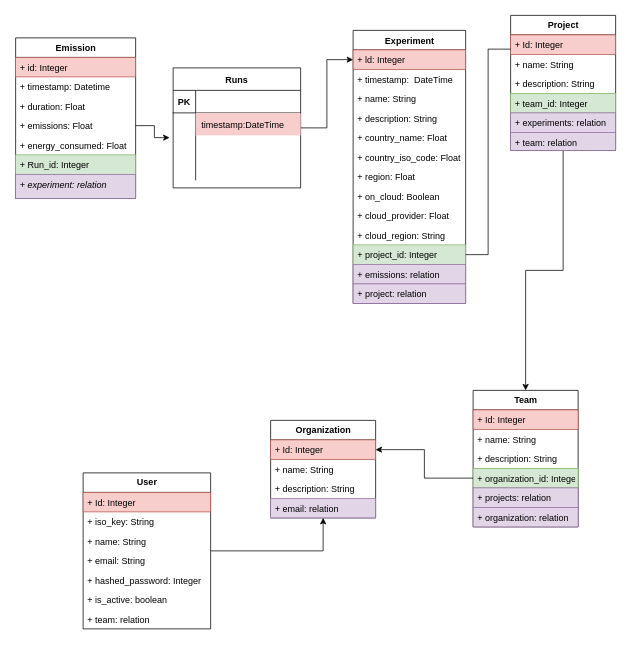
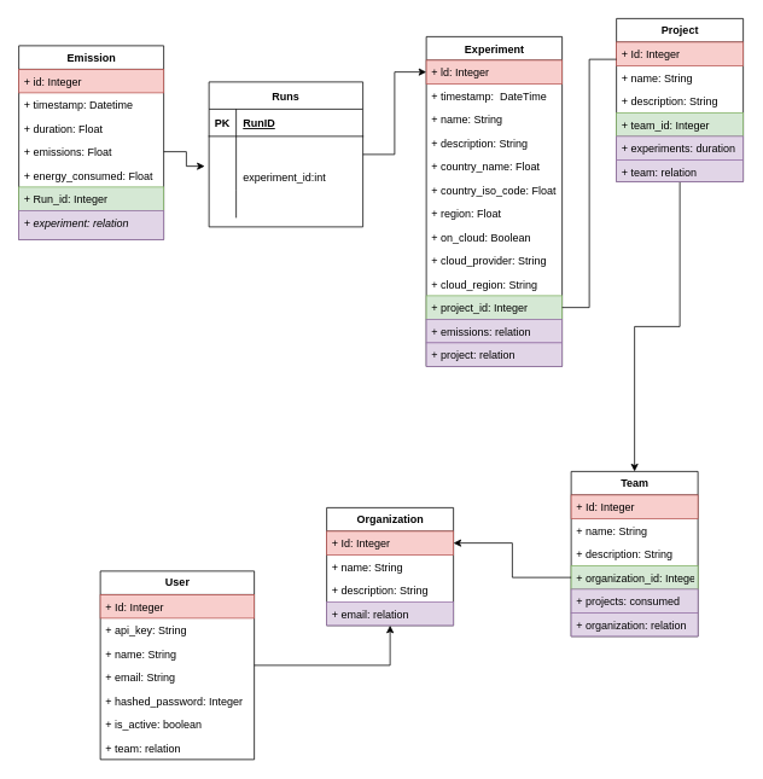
  <mxCell id="0" />
  <mxCell id="1" parent="0" />
  <mxCell id="2" value="Emission" style="swimlane;fontStyle=1;align=center;verticalAlign=top;childLayout=stackLayout;horizontal=1;startSize=26;horizontalStack=0;resizeParent=1;resizeParentMax=0;resizeLast=0;collapsible=1;marginBottom=0;html=1;" parent="1" vertex="1"><mxGeometry x="20" y="50" width="160" height="214" as="geometry" /></mxCell>
  <mxCell id="3" value="+ id: Integer&#10;" style="text;strokeColor=#b85450;fillColor=#f8cecc;align=left;verticalAlign=top;spacingLeft=4;spacingRight=4;overflow=hidden;rotatable=0;points=[[0,0.5],[1,0.5]];portConstraint=eastwest;" parent="2" vertex="1"><mxGeometry y="26" width="160" height="26" as="geometry" /></mxCell>
  <mxCell id="4" value="+ timestamp: Datetime&#10;" style="text;strokeColor=none;fillColor=none;align=left;verticalAlign=top;spacingLeft=4;spacingRight=4;overflow=hidden;rotatable=0;points=[[0,0.5],[1,0.5]];portConstraint=eastwest;" parent="2" vertex="1"><mxGeometry y="52" width="160" height="26" as="geometry" /></mxCell>
  <mxCell id="5" value="+ duration: Float&#10;" style="text;strokeColor=none;fillColor=none;align=left;verticalAlign=top;spacingLeft=4;spacingRight=4;overflow=hidden;rotatable=0;points=[[0,0.5],[1,0.5]];portConstraint=eastwest;" parent="2" vertex="1"><mxGeometry y="78" width="160" height="26" as="geometry" /></mxCell>
  <mxCell id="6" value="+ emissions: Float&#10;" style="text;strokeColor=none;fillColor=none;align=left;verticalAlign=top;spacingLeft=4;spacingRight=4;overflow=hidden;rotatable=0;points=[[0,0.5],[1,0.5]];portConstraint=eastwest;" parent="2" vertex="1"><mxGeometry y="104" width="160" height="26" as="geometry" /></mxCell>
  <mxCell id="7" value="+ energy_consumed: Float&#10;" style="text;strokeColor=none;fillColor=none;align=left;verticalAlign=top;spacingLeft=4;spacingRight=4;overflow=hidden;rotatable=0;points=[[0,0.5],[1,0.5]];portConstraint=eastwest;" parent="2" vertex="1"><mxGeometry y="130" width="160" height="26" as="geometry" /></mxCell>
  <mxCell id="8" value="+ Run_id: Integer&#10;" style="text;strokeColor=#82b366;fillColor=#d5e8d4;align=left;verticalAlign=top;spacingLeft=4;spacingRight=4;overflow=hidden;rotatable=0;points=[[0,0.5],[1,0.5]];portConstraint=eastwest;" parent="2" vertex="1"><mxGeometry y="156" width="160" height="26" as="geometry" /></mxCell>
  <mxCell id="9" value="+ experiment: relation&#10;" style="text;strokeColor=#9673a6;fillColor=#e1d5e7;align=left;verticalAlign=top;spacingLeft=4;spacingRight=4;overflow=hidden;rotatable=0;points=[[0,0.5],[1,0.5]];portConstraint=eastwest;fontStyle=2" parent="2" vertex="1"><mxGeometry y="182" width="160" height="32" as="geometry" /></mxCell>
  <mxCell id="10" value="Experiment" style="swimlane;fontStyle=1;align=center;verticalAlign=top;childLayout=stackLayout;horizontal=1;startSize=26;horizontalStack=0;resizeParent=1;resizeParentMax=0;resizeLast=0;collapsible=1;marginBottom=0;html=1;" parent="1" vertex="1"><mxGeometry x="470" y="40" width="150" height="364" as="geometry"><mxRectangle x="320" y="227" width="100" height="26" as="alternateBounds" /></mxGeometry></mxCell>
  <mxCell id="11" value="+ ld: Integer" style="text;strokeColor=#b85450;fillColor=#f8cecc;align=left;verticalAlign=top;spacingLeft=4;spacingRight=4;overflow=hidden;rotatable=0;points=[[0,0.5],[1,0.5]];portConstraint=eastwest;" parent="10" vertex="1"><mxGeometry y="26" width="150" height="26" as="geometry" /></mxCell>
  <mxCell id="12" value="+ timestamp:  DateTime" style="text;strokeColor=none;fillColor=none;align=left;verticalAlign=top;spacingLeft=4;spacingRight=4;overflow=hidden;rotatable=0;points=[[0,0.5],[1,0.5]];portConstraint=eastwest;" parent="10" vertex="1"><mxGeometry y="52" width="150" height="26" as="geometry" /></mxCell>
  <mxCell id="13" value="+ name: String" style="text;strokeColor=none;fillColor=none;align=left;verticalAlign=top;spacingLeft=4;spacingRight=4;overflow=hidden;rotatable=0;points=[[0,0.5],[1,0.5]];portConstraint=eastwest;" parent="10" vertex="1"><mxGeometry y="78" width="150" height="26" as="geometry" /></mxCell>
  <mxCell id="14" value="+ description: String" style="text;strokeColor=none;fillColor=none;align=left;verticalAlign=top;spacingLeft=4;spacingRight=4;overflow=hidden;rotatable=0;points=[[0,0.5],[1,0.5]];portConstraint=eastwest;" parent="10" vertex="1"><mxGeometry y="104" width="150" height="26" as="geometry" /></mxCell>
  <mxCell id="15" value="+ country_name: Float" style="text;strokeColor=none;fillColor=none;align=left;verticalAlign=top;spacingLeft=4;spacingRight=4;overflow=hidden;rotatable=0;points=[[0,0.5],[1,0.5]];portConstraint=eastwest;" parent="10" vertex="1"><mxGeometry y="130" width="150" height="26" as="geometry" /></mxCell>
  <mxCell id="16" value="+ country_iso_code: Float" style="text;strokeColor=none;fillColor=none;align=left;verticalAlign=top;spacingLeft=4;spacingRight=4;overflow=hidden;rotatable=0;points=[[0,0.5],[1,0.5]];portConstraint=eastwest;" parent="10" vertex="1"><mxGeometry y="156" width="150" height="26" as="geometry" /></mxCell>
  <mxCell id="17" value="+ region: Float" style="text;strokeColor=none;fillColor=none;align=left;verticalAlign=top;spacingLeft=4;spacingRight=4;overflow=hidden;rotatable=0;points=[[0,0.5],[1,0.5]];portConstraint=eastwest;" parent="10" vertex="1"><mxGeometry y="182" width="150" height="26" as="geometry" /></mxCell>
  <mxCell id="18" value="+ on_cloud: Boolean" style="text;strokeColor=none;fillColor=none;align=left;verticalAlign=top;spacingLeft=4;spacingRight=4;overflow=hidden;rotatable=0;points=[[0,0.5],[1,0.5]];portConstraint=eastwest;" parent="10" vertex="1"><mxGeometry y="208" width="150" height="26" as="geometry" /></mxCell>
- <mxCell id="19" value="+ cloud_provider: Float" style="text;strokeColor=none;fillColor=none;align=left;verticalAlign=top;spacingLeft=4;spacingRight=4;overflow=hidden;rotatable=0;points=[[0,0.5],[1,0.5]];portConstraint=eastwest;" parent="10" vertex="1"><mxGeometry y="234" width="150" height="26" as="geometry" /></mxCell>
+ <mxCell id="19" value="+ cloud_provider: String" style="text;strokeColor=none;fillColor=none;align=left;verticalAlign=top;spacingLeft=4;spacingRight=4;overflow=hidden;rotatable=0;points=[[0,0.5],[1,0.5]];portConstraint=eastwest;" parent="10" vertex="1"><mxGeometry y="234" width="150" height="26" as="geometry" /></mxCell>
  <mxCell id="20" value="+ cloud_region: String" style="text;strokeColor=none;fillColor=none;align=left;verticalAlign=top;spacingLeft=4;spacingRight=4;overflow=hidden;rotatable=0;points=[[0,0.5],[1,0.5]];portConstraint=eastwest;" parent="10" vertex="1"><mxGeometry y="260" width="150" height="26" as="geometry" /></mxCell>
  <mxCell id="21" value="+ project_id: Integer" style="text;strokeColor=#82b366;fillColor=#d5e8d4;align=left;verticalAlign=top;spacingLeft=4;spacingRight=4;overflow=hidden;rotatable=0;points=[[0,0.5],[1,0.5]];portConstraint=eastwest;" parent="10" vertex="1"><mxGeometry y="286" width="150" height="26" as="geometry" /></mxCell>
  <mxCell id="22" value="+ emissions: relation" style="text;strokeColor=#9673a6;fillColor=#e1d5e7;align=left;verticalAlign=top;spacingLeft=4;spacingRight=4;overflow=hidden;rotatable=0;points=[[0,0.5],[1,0.5]];portConstraint=eastwest;" parent="10" vertex="1"><mxGeometry y="312" width="150" height="26" as="geometry" /></mxCell>
  <mxCell id="23" value="+ project: relation" style="text;strokeColor=#9673a6;fillColor=#e1d5e7;align=left;verticalAlign=top;spacingLeft=4;spacingRight=4;overflow=hidden;rotatable=0;points=[[0,0.5],[1,0.5]];portConstraint=eastwest;" parent="10" vertex="1"><mxGeometry y="338" width="150" height="26" as="geometry" /></mxCell>
  <mxCell id="24" style="edgeStyle=orthogonalEdgeStyle;rounded=0;orthogonalLoop=1;jettySize=auto;html=1;" parent="1" source="25" target="32" edge="1"><mxGeometry relative="1" as="geometry" /></mxCell>
  <mxCell id="25" value="&lt;b&gt;Project&lt;/b&gt;" style="swimlane;fontStyle=0;childLayout=stackLayout;horizontal=1;startSize=26;fillColor=none;horizontalStack=0;resizeParent=1;resizeParentMax=0;resizeLast=0;collapsible=1;marginBottom=0;html=1;" parent="1" vertex="1"><mxGeometry x="680" y="20" width="140" height="180" as="geometry"><mxRectangle x="620" y="240" width="90" height="26" as="alternateBounds" /></mxGeometry></mxCell>
  <mxCell id="26" value="+ Id: Integer" style="text;strokeColor=#b85450;fillColor=#f8cecc;align=left;verticalAlign=top;spacingLeft=4;spacingRight=4;overflow=hidden;rotatable=0;points=[[0,0.5],[1,0.5]];portConstraint=eastwest;" parent="25" vertex="1"><mxGeometry y="26" width="140" height="26" as="geometry" /></mxCell>
  <mxCell id="27" value="+ name: String" style="text;strokeColor=none;fillColor=none;align=left;verticalAlign=top;spacingLeft=4;spacingRight=4;overflow=hidden;rotatable=0;points=[[0,0.5],[1,0.5]];portConstraint=eastwest;" parent="25" vertex="1"><mxGeometry y="52" width="140" height="26" as="geometry" /></mxCell>
  <mxCell id="28" value="+ description: String" style="text;strokeColor=none;fillColor=none;align=left;verticalAlign=top;spacingLeft=4;spacingRight=4;overflow=hidden;rotatable=0;points=[[0,0.5],[1,0.5]];portConstraint=eastwest;" parent="25" vertex="1"><mxGeometry y="78" width="140" height="26" as="geometry" /></mxCell>
  <mxCell id="29" value="+ team_id: Integer" style="text;strokeColor=#82b366;fillColor=#d5e8d4;align=left;verticalAlign=top;spacingLeft=4;spacingRight=4;overflow=hidden;rotatable=0;points=[[0,0.5],[1,0.5]];portConstraint=eastwest;" parent="25" vertex="1"><mxGeometry y="104" width="140" height="26" as="geometry" /></mxCell>
- <mxCell id="30" value="+ experiments: relation" style="text;strokeColor=#9673a6;fillColor=#e1d5e7;align=left;verticalAlign=top;spacingLeft=4;spacingRight=4;overflow=hidden;rotatable=0;points=[[0,0.5],[1,0.5]];portConstraint=eastwest;" parent="25" vertex="1"><mxGeometry y="130" width="140" height="26" as="geometry" /></mxCell>
+ <mxCell id="30" value="+ experiments: duration" style="text;strokeColor=#9673a6;fillColor=#e1d5e7;align=left;verticalAlign=top;spacingLeft=4;spacingRight=4;overflow=hidden;rotatable=0;points=[[0,0.5],[1,0.5]];portConstraint=eastwest;" parent="25" vertex="1"><mxGeometry y="130" width="140" height="26" as="geometry" /></mxCell>
  <mxCell id="31" value="+ team: relation" style="text;strokeColor=#9673a6;fillColor=#e1d5e7;align=left;verticalAlign=top;spacingLeft=4;spacingRight=4;overflow=hidden;rotatable=0;points=[[0,0.5],[1,0.5]];portConstraint=eastwest;" parent="25" vertex="1"><mxGeometry y="156" width="140" height="24" as="geometry" /></mxCell>
  <mxCell id="32" value="&lt;b&gt;Team&lt;/b&gt;" style="swimlane;fontStyle=0;childLayout=stackLayout;horizontal=1;startSize=26;fillColor=none;horizontalStack=0;resizeParent=1;resizeParentMax=0;resizeLast=0;collapsible=1;marginBottom=0;html=1;" parent="1" vertex="1"><mxGeometry x="630" y="520" width="140" height="182" as="geometry"><mxRectangle x="620" y="240" width="90" height="26" as="alternateBounds" /></mxGeometry></mxCell>
  <mxCell id="33" value="+ Id: Integer" style="text;strokeColor=#b85450;fillColor=#f8cecc;align=left;verticalAlign=top;spacingLeft=4;spacingRight=4;overflow=hidden;rotatable=0;points=[[0,0.5],[1,0.5]];portConstraint=eastwest;" parent="32" vertex="1"><mxGeometry y="26" width="140" height="26" as="geometry" /></mxCell>
  <mxCell id="34" value="+ name: String" style="text;strokeColor=none;fillColor=none;align=left;verticalAlign=top;spacingLeft=4;spacingRight=4;overflow=hidden;rotatable=0;points=[[0,0.5],[1,0.5]];portConstraint=eastwest;" parent="32" vertex="1"><mxGeometry y="52" width="140" height="26" as="geometry" /></mxCell>
  <mxCell id="35" value="+ description: String" style="text;strokeColor=none;fillColor=none;align=left;verticalAlign=top;spacingLeft=4;spacingRight=4;overflow=hidden;rotatable=0;points=[[0,0.5],[1,0.5]];portConstraint=eastwest;" parent="32" vertex="1"><mxGeometry y="78" width="140" height="26" as="geometry" /></mxCell>
  <mxCell id="36" value="+ organization_id: Integer" style="text;strokeColor=#82b366;fillColor=#d5e8d4;align=left;verticalAlign=top;spacingLeft=4;spacingRight=4;overflow=hidden;rotatable=0;points=[[0,0.5],[1,0.5]];portConstraint=eastwest;" parent="32" vertex="1"><mxGeometry y="104" width="140" height="26" as="geometry" /></mxCell>
- <mxCell id="37" value="+ projects: relation" style="text;strokeColor=#9673a6;fillColor=#e1d5e7;align=left;verticalAlign=top;spacingLeft=4;spacingRight=4;overflow=hidden;rotatable=0;points=[[0,0.5],[1,0.5]];portConstraint=eastwest;" parent="32" vertex="1"><mxGeometry y="130" width="140" height="26" as="geometry" /></mxCell>
+ <mxCell id="37" value="+ projects: consumed" style="text;strokeColor=#9673a6;fillColor=#e1d5e7;align=left;verticalAlign=top;spacingLeft=4;spacingRight=4;overflow=hidden;rotatable=0;points=[[0,0.5],[1,0.5]];portConstraint=eastwest;" parent="32" vertex="1"><mxGeometry y="130" width="140" height="26" as="geometry" /></mxCell>
  <mxCell id="38" value="+ organization: relation" style="text;strokeColor=#9673a6;fillColor=#e1d5e7;align=left;verticalAlign=top;spacingLeft=4;spacingRight=4;overflow=hidden;rotatable=0;points=[[0,0.5],[1,0.5]];portConstraint=eastwest;" parent="32" vertex="1"><mxGeometry y="156" width="140" height="26" as="geometry" /></mxCell>
  <mxCell id="39" value="&lt;b&gt;Organization&lt;/b&gt;" style="swimlane;fontStyle=0;childLayout=stackLayout;horizontal=1;startSize=26;fillColor=none;horizontalStack=0;resizeParent=1;resizeParentMax=0;resizeLast=0;collapsible=1;marginBottom=0;html=1;" parent="1" vertex="1"><mxGeometry x="360" y="560" width="140" height="130" as="geometry"><mxRectangle x="620" y="240" width="90" height="26" as="alternateBounds" /></mxGeometry></mxCell>
  <mxCell id="40" value="+ Id: Integer" style="text;strokeColor=#b85450;fillColor=#f8cecc;align=left;verticalAlign=top;spacingLeft=4;spacingRight=4;overflow=hidden;rotatable=0;points=[[0,0.5],[1,0.5]];portConstraint=eastwest;" parent="39" vertex="1"><mxGeometry y="26" width="140" height="26" as="geometry" /></mxCell>
  <mxCell id="41" value="+ name: String" style="text;strokeColor=none;fillColor=none;align=left;verticalAlign=top;spacingLeft=4;spacingRight=4;overflow=hidden;rotatable=0;points=[[0,0.5],[1,0.5]];portConstraint=eastwest;" parent="39" vertex="1"><mxGeometry y="52" width="140" height="26" as="geometry" /></mxCell>
  <mxCell id="42" value="+ description: String" style="text;strokeColor=none;fillColor=none;align=left;verticalAlign=top;spacingLeft=4;spacingRight=4;overflow=hidden;rotatable=0;points=[[0,0.5],[1,0.5]];portConstraint=eastwest;" parent="39" vertex="1"><mxGeometry y="78" width="140" height="26" as="geometry" /></mxCell>
  <mxCell id="43" value="+ email: relation" style="text;strokeColor=#9673a6;fillColor=#e1d5e7;align=left;verticalAlign=top;spacingLeft=4;spacingRight=4;overflow=hidden;rotatable=0;points=[[0,0.5],[1,0.5]];portConstraint=eastwest;" parent="39" vertex="1"><mxGeometry y="104" width="140" height="26" as="geometry" /></mxCell>
  <mxCell id="44" style="edgeStyle=orthogonalEdgeStyle;rounded=0;orthogonalLoop=1;jettySize=auto;html=1;entryX=0.5;entryY=1;entryDx=0;entryDy=0;" parent="1" source="45" target="39" edge="1"><mxGeometry relative="1" as="geometry" /></mxCell>
  <mxCell id="45" value="&lt;b&gt;User&lt;/b&gt;" style="swimlane;fontStyle=0;childLayout=stackLayout;horizontal=1;startSize=26;fillColor=none;horizontalStack=0;resizeParent=1;resizeParentMax=0;resizeLast=0;collapsible=1;marginBottom=0;html=1;" parent="1" vertex="1"><mxGeometry x="110" y="630" width="170" height="208" as="geometry"><mxRectangle x="620" y="240" width="90" height="26" as="alternateBounds" /></mxGeometry></mxCell>
  <mxCell id="46" value="+ Id: Integer" style="text;strokeColor=#b85450;fillColor=#f8cecc;align=left;verticalAlign=top;spacingLeft=4;spacingRight=4;overflow=hidden;rotatable=0;points=[[0,0.5],[1,0.5]];portConstraint=eastwest;" parent="45" vertex="1"><mxGeometry y="26" width="170" height="26" as="geometry" /></mxCell>
- <mxCell id="47" value="+ iso_key: String" style="text;strokeColor=none;fillColor=none;align=left;verticalAlign=top;spacingLeft=4;spacingRight=4;overflow=hidden;rotatable=0;points=[[0,0.5],[1,0.5]];portConstraint=eastwest;" parent="45" vertex="1"><mxGeometry y="52" width="170" height="26" as="geometry" /></mxCell>
+ <mxCell id="47" value="+ api_key: String" style="text;strokeColor=none;fillColor=none;align=left;verticalAlign=top;spacingLeft=4;spacingRight=4;overflow=hidden;rotatable=0;points=[[0,0.5],[1,0.5]];portConstraint=eastwest;" parent="45" vertex="1"><mxGeometry y="52" width="170" height="26" as="geometry" /></mxCell>
  <mxCell id="48" value="+ name: String" style="text;strokeColor=none;fillColor=none;align=left;verticalAlign=top;spacingLeft=4;spacingRight=4;overflow=hidden;rotatable=0;points=[[0,0.5],[1,0.5]];portConstraint=eastwest;" parent="45" vertex="1"><mxGeometry y="78" width="170" height="26" as="geometry" /></mxCell>
  <mxCell id="49" value="+ email: String" style="text;strokeColor=none;fillColor=none;align=left;verticalAlign=top;spacingLeft=4;spacingRight=4;overflow=hidden;rotatable=0;points=[[0,0.5],[1,0.5]];portConstraint=eastwest;" parent="45" vertex="1"><mxGeometry y="104" width="170" height="26" as="geometry" /></mxCell>
  <mxCell id="50" value="+ hashed_password: Integer" style="text;strokeColor=none;fillColor=none;align=left;verticalAlign=top;spacingLeft=4;spacingRight=4;overflow=hidden;rotatable=0;points=[[0,0.5],[1,0.5]];portConstraint=eastwest;" parent="45" vertex="1"><mxGeometry y="130" width="170" height="26" as="geometry" /></mxCell>
  <mxCell id="51" value="+ is_active: boolean" style="text;strokeColor=none;fillColor=none;align=left;verticalAlign=top;spacingLeft=4;spacingRight=4;overflow=hidden;rotatable=0;points=[[0,0.5],[1,0.5]];portConstraint=eastwest;" parent="45" vertex="1"><mxGeometry y="156" width="170" height="26" as="geometry" /></mxCell>
  <mxCell id="52" value="+ team: relation" style="text;strokeColor=none;fillColor=none;align=left;verticalAlign=top;spacingLeft=4;spacingRight=4;overflow=hidden;rotatable=0;points=[[0,0.5],[1,0.5]];portConstraint=eastwest;" parent="45" vertex="1"><mxGeometry y="182" width="170" height="26" as="geometry" /></mxCell>
  <mxCell id="53" style="edgeStyle=orthogonalEdgeStyle;rounded=0;orthogonalLoop=1;jettySize=auto;html=1;entryX=0;entryY=0.25;entryDx=0;entryDy=0;endArrow=none;" parent="1" source="21" target="25" edge="1"><mxGeometry relative="1" as="geometry" /></mxCell>
  <mxCell id="54" style="edgeStyle=orthogonalEdgeStyle;rounded=0;orthogonalLoop=1;jettySize=auto;html=1;" parent="1" source="36" target="40" edge="1"><mxGeometry relative="1" as="geometry" /></mxCell>
  <mxCell id="55" style="edgeStyle=orthogonalEdgeStyle;rounded=0;orthogonalLoop=1;jettySize=auto;html=1;entryX=0;entryY=0.5;entryDx=0;entryDy=0;" parent="1" source="56" target="11" edge="1"><mxGeometry relative="1" as="geometry" /></mxCell>
  <mxCell id="56" value="Runs" style="shape=table;startSize=30;container=1;collapsible=1;childLayout=tableLayout;fixedRows=1;rowLines=0;fontStyle=1;align=center;resizeLast=1;" parent="1" vertex="1"><mxGeometry x="230" y="90" width="170" height="160" as="geometry" /></mxCell>
  <mxCell id="57" value="" style="shape=partialRectangle;collapsible=0;dropTarget=0;pointerEvents=0;fillColor=none;top=0;left=0;bottom=1;right=0;points=[[0,0.5],[1,0.5]];portConstraint=eastwest;" parent="56" vertex="1"><mxGeometry y="30" width="170" height="30" as="geometry" /></mxCell>
  <mxCell id="58" value="PK" style="shape=partialRectangle;connectable=0;fillColor=none;top=0;left=0;bottom=0;right=0;fontStyle=1;overflow=hidden;" parent="57" vertex="1"><mxGeometry width="30" height="30" as="geometry" /></mxCell>
+ <mxCell id="59" value="RunID" style="shape=partialRectangle;connectable=0;fillColor=none;top=0;left=0;bottom=0;right=0;align=left;spacingLeft=6;fontStyle=5;overflow=hidden;" parent="57" vertex="1"><mxGeometry x="30" width="140" height="30" as="geometry" /></mxCell>
  <mxCell id="60" value="" style="shape=partialRectangle;collapsible=0;dropTarget=0;pointerEvents=0;fillColor=none;top=0;left=0;bottom=0;right=0;points=[[0,0.5],[1,0.5]];portConstraint=eastwest;" parent="56" vertex="1"><mxGeometry y="60" width="170" height="30" as="geometry" /></mxCell>
  <mxCell id="61" value="" style="shape=partialRectangle;connectable=0;fillColor=none;top=0;left=0;bottom=0;right=0;editable=1;overflow=hidden;" parent="60" vertex="1"><mxGeometry width="30" height="30" as="geometry" /></mxCell>
- <mxCell id="62" value="timestamp:DateTime" style="shape=partialRectangle;connectable=0;fillColor=#f8cecc;top=0;left=0;bottom=0;right=0;align=left;spacingLeft=6;overflow=hidden;strokeColor=#b85450;" parent="60" vertex="1"><mxGeometry x="30" width="140" height="30" as="geometry" /></mxCell>
  <mxCell id="63" value="" style="shape=partialRectangle;collapsible=0;dropTarget=0;pointerEvents=0;fillColor=none;top=0;left=0;bottom=0;right=0;points=[[0,0.5],[1,0.5]];portConstraint=eastwest;" parent="56" vertex="1"><mxGeometry y="90" width="170" height="30" as="geometry" /></mxCell>
  <mxCell id="64" value="" style="shape=partialRectangle;connectable=0;fillColor=none;top=0;left=0;bottom=0;right=0;editable=1;overflow=hidden;" parent="63" vertex="1"><mxGeometry width="30" height="30" as="geometry" /></mxCell>
+ <mxCell id="65" value="experiment_id:int" style="shape=partialRectangle;connectable=0;fillColor=none;top=0;left=0;bottom=0;right=0;align=left;spacingLeft=6;overflow=hidden;" parent="63" vertex="1"><mxGeometry x="30" width="140" height="30" as="geometry" /></mxCell>
  <mxCell id="66" value="" style="shape=partialRectangle;collapsible=0;dropTarget=0;pointerEvents=0;fillColor=none;top=0;left=0;bottom=0;right=0;points=[[0,0.5],[1,0.5]];portConstraint=eastwest;" parent="56" vertex="1"><mxGeometry y="120" width="170" height="30" as="geometry" /></mxCell>
  <mxCell id="67" value="" style="shape=partialRectangle;connectable=0;fillColor=none;top=0;left=0;bottom=0;right=0;editable=1;overflow=hidden;" parent="66" vertex="1"><mxGeometry width="30" height="30" as="geometry" /></mxCell>
  <mxCell id="68" value="" style="shape=partialRectangle;connectable=0;fillColor=none;top=0;left=0;bottom=0;right=0;align=left;spacingLeft=6;overflow=hidden;" parent="66" vertex="1"><mxGeometry x="30" width="140" height="30" as="geometry" /></mxCell>
  <mxCell id="69" style="edgeStyle=orthogonalEdgeStyle;rounded=0;orthogonalLoop=1;jettySize=auto;html=1;entryX=-0.028;entryY=0.1;entryDx=0;entryDy=0;entryPerimeter=0;" parent="1" source="6" target="63" edge="1"><mxGeometry relative="1" as="geometry" /></mxCell>
